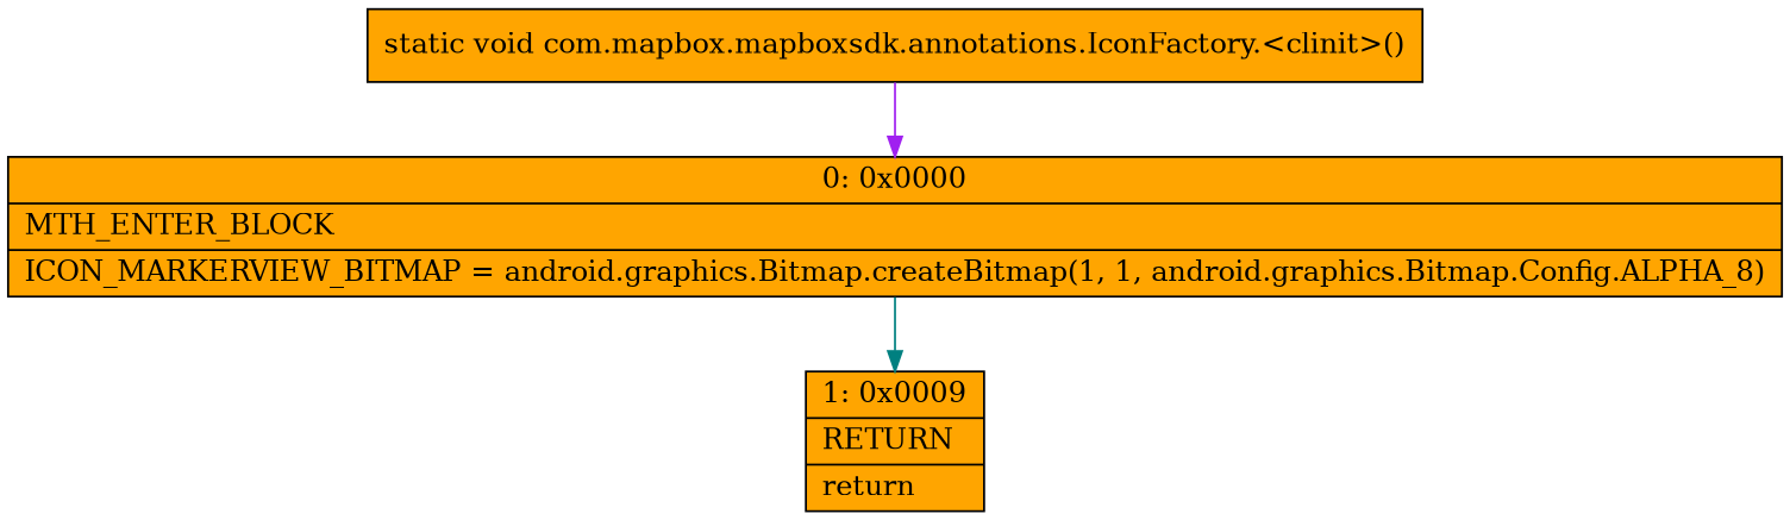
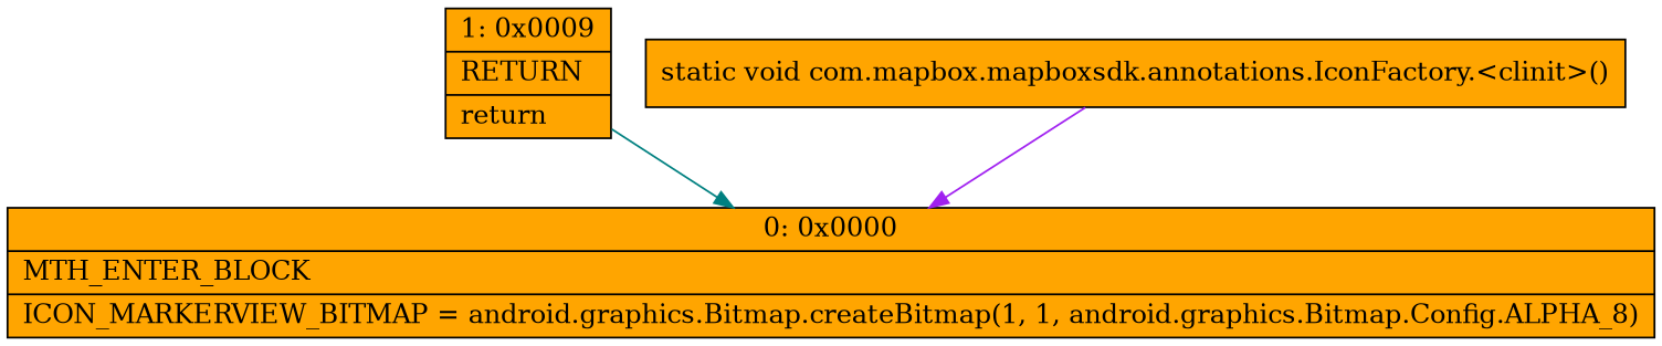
  digraph {
    node [shape=record style=filled fillcolor=orange]
    n1 [label="{0\:\ 0x0000|MTH_ENTER_BLOCK\l|ICON_MARKERVIEW_BITMAP = android.graphics.Bitmap.createBitmap(1, 1, android.graphics.Bitmap.Config.ALPHA_8)\l}"]
    n2 [label="{1\:\ 0x0009|RETURN\l|return\l}"]
    n3 [label="{static void com.mapbox.mapboxsdk.annotations.IconFactory.\<clinit\>() }"]
-   n1 -> n2 [color=teal]
+   n2 -> n1 [color=teal]
    n3 -> n1 [color=purple]
  }
